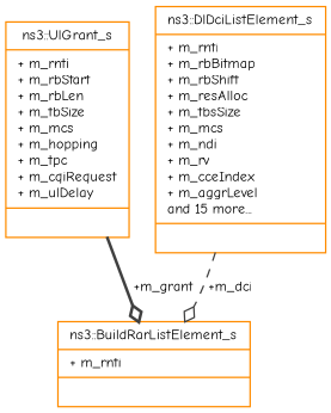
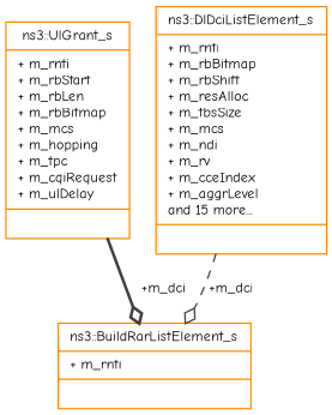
  digraph {
    fontname="Comic Neue"
    node [color=darkorange fillcolor=white fontname="Comic Neue" fontsize=10 shape=record style=filled]
    edge [arrowhead=odiamond color=grey25 fontname="Comic Neue" fontsize=10 labelfontname=Helvetica labelfontsize=10]
    n1 [height=0.2 label="{ns3::BuildRarListElement_s\n|+ m_rnti\l|}" width=0.4]
-   n2 [height=0.2 label="{ns3::UlGrant_s\n|+ m_rnti\l+ m_rbStart\l+ m_rbLen\l+ m_tbSize\l+ m_mcs\l+ m_hopping\l+ m_tpc\l+ m_cqiRequest\l+ m_ulDelay\l|}" width=0.4]
+   n2 [height=0.2 label="{ns3::UlGrant_s\n|+ m_rnti\l+ m_rbStart\l+ m_rbLen\l+ m_rbBitmap\l+ m_mcs\l+ m_hopping\l+ m_tpc\l+ m_cqiRequest\l+ m_ulDelay\l|}" width=0.4]
    n3 [height=0.2 label="{ns3::DlDciListElement_s\n|+ m_rnti\l+ m_rbBitmap\l+ m_rbShift\l+ m_resAlloc\l+ m_tbsSize\l+ m_mcs\l+ m_ndi\l+ m_rv\l+ m_cceIndex\l+ m_aggrLevel\land 15 more...\l|}" width=0.4]
-   n2 -> n1 [label=" +m_grant" style=bold]
+   n2 -> n1 [label=" +m_dci" style=bold]
    n3 -> n1 [label=" +m_dci" style=dashed]
  }
